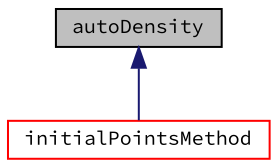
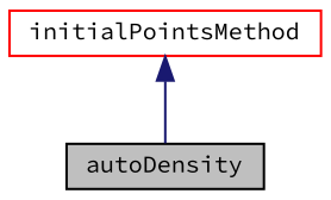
  digraph {
    fontname="Source Code Pro"
    node [fontname="Source Code Pro" fontsize=10 shape=record]
    n1 [color=black fillcolor=grey75 fontcolor=black height=0.2 label=autoDensity style=filled width=0.4]
    n2 [color=red height=0.2 label=initialPointsMethod width=0.4]
-   n1 -> n2 [color=midnightblue dir=back fontname="Source Code Pro" fontsize=10 labelfontname=Helvetica labelfontsize=10 style=solid]
+   n2 -> n1 [color=midnightblue dir=back fontname="Source Code Pro" fontsize=10 labelfontname=Helvetica labelfontsize=10 style=solid]
  }
